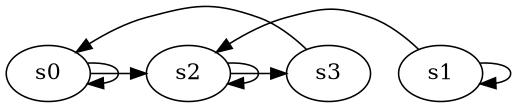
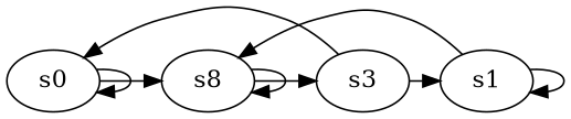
  digraph {
    node [player=1]
    edge [constraint="time % 2 == 0"]
    s0
-   s2 [player=0]
+   s2 [player=0 label=s8]
    s1
    s3
    s0 -> s0 [constraint="time % 4 == 0"]
    s0 -> s2 [constraint="time % 6 == 1"]
    s2 -> s2
    s2 -> s3 [constraint="time == 0 || time == 3 || time == 24"]
    s1 -> s2 [constraint="time == 0 || time == 16"]
    s1 -> s1
    s3 -> s0 [constraint="time % 5 == 1"]
+   s3 -> s1 [constraint="time == 0 || time == 7"]
  }
